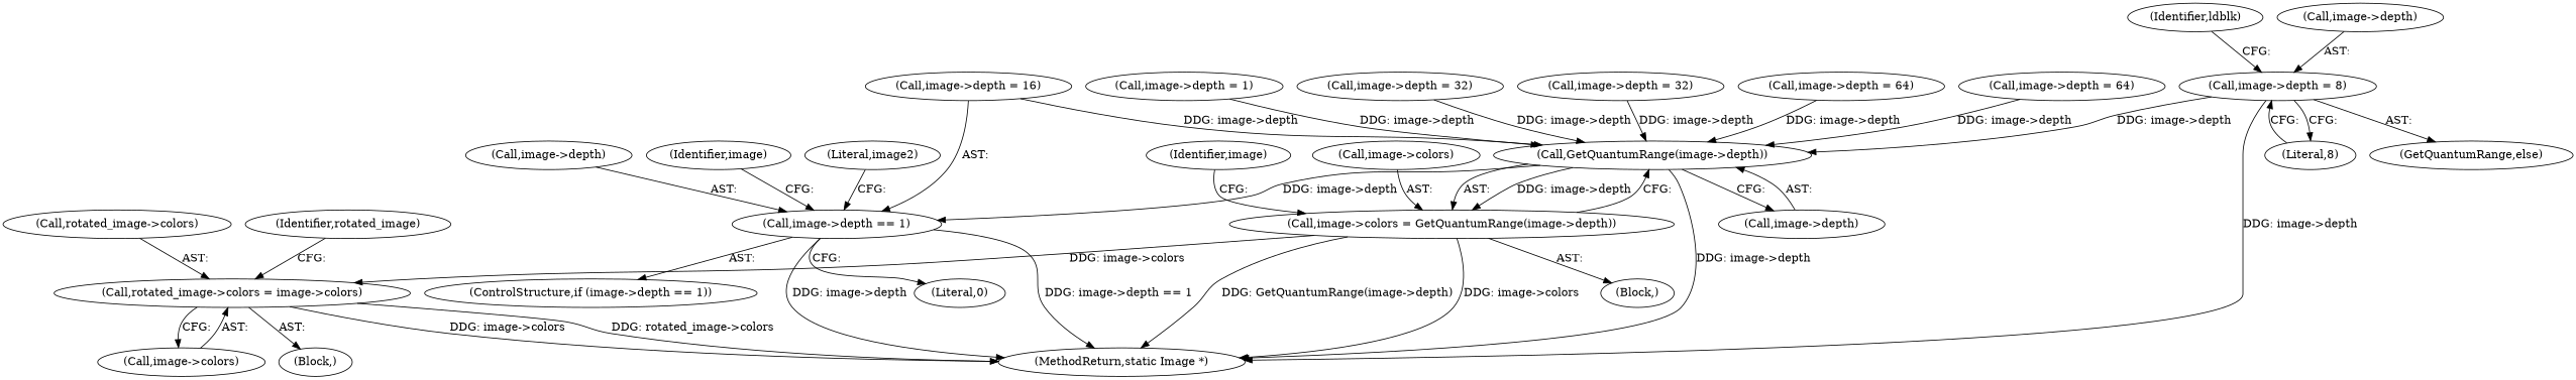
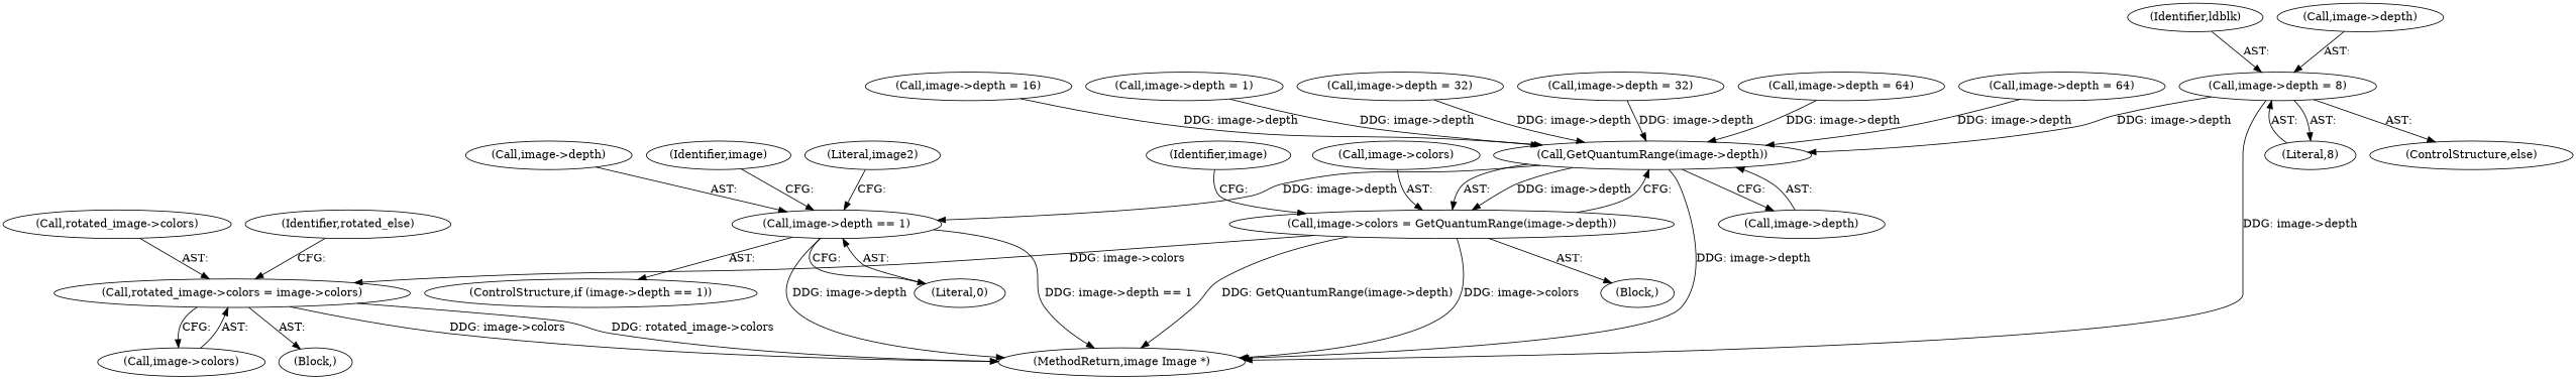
  digraph {
    n1 [label="(Call,image->depth = 8)"]
    n2 [label="(Call,GetQuantumRange(image->depth))"]
-   n3 [label="(MethodReturn,static Image *)"]
-   n4 [label="(GetQuantumRange,else)"]
+   n3 [label="(MethodReturn,image Image *)"]
+   n4 [label="(ControlStructure,else)"]
    n5 [label="(Literal,8)"]
    n6 [label="(Call,image->colors = GetQuantumRange(image->depth))"]
    n7 [label="(Call,image->depth == 1)"]
    n8 [label="(Call,image->depth)"]
    n9 [label="(Call,rotated_image->colors = image->colors)"]
    n10 [label="(Block,)"]
    n11 [label="(ControlStructure,if (image->depth == 1))"]
    n12 [label="(Literal,0)"]
    n13 [label="(Block,)"]
    n14 [label="(Call,image->colors)"]
    n15 [label="(Call,image->depth)"]
    n16 [label="(Identifier,image)"]
    n17 [label="(Call,image->colors)"]
    n18 [label="(Identifier,ldblk)"]
-   n19 [label="(Identifier,rotated_image)"]
+   n19 [label="(Identifier,rotated_else)"]
    n20 [label="(Call,image->depth = 64)"]
    n21 [label="(Identifier,image)"]
    n22 [label="(Call,image->depth = 64)"]
    n23 [label="(Call,image->depth = 16)"]
    n24 [label="(Call,image->depth = 1)"]
    n25 [label="(Call,image->depth = 32)"]
    n26 [label="(Literal,image2)"]
    n27 [label="(Call,rotated_image->colors)"]
    n28 [label="(Call,image->depth)"]
    n29 [label="(Call,image->depth = 32)"]
    n1 -> n2 [label="DDG: image->depth"]
    n1 -> n3 [label="DDG: image->depth"]
    n1 -> n4 [label="AST: "]
-   n1 -> n5 [label="CFG: "]
+   n1 -> n5 [label="AST: "]
    n2 -> n3 [label="DDG: image->depth"]
    n2 -> n6 [label="AST: "]
    n2 -> n6 [label="DDG: image->depth"]
    n2 -> n7 [label="DDG: image->depth"]
    n2 -> n8 [label="CFG: "]
-   n5 -> n1 [label="CFG: "]
+   n5 -> n1 [label="AST: "]
    n6 -> n2 [label="CFG: "]
    n6 -> n3 [label="DDG: GetQuantumRange(image->depth)"]
    n6 -> n3 [label="DDG: image->colors"]
    n6 -> n9 [label="DDG: image->colors"]
    n6 -> n10 [label="AST: "]
    n7 -> n3 [label="DDG: image->depth"]
    n7 -> n3 [label="DDG: image->depth == 1"]
    n7 -> n11 [label="AST: "]
    n7 -> n12 [label="CFG: "]
    n8 -> n2 [label="AST: "]
    n9 -> n3 [label="DDG: image->colors"]
    n9 -> n3 [label="DDG: rotated_image->colors"]
    n9 -> n13 [label="AST: "]
    n9 -> n14 [label="CFG: "]
-   n23 -> n7 [label="AST: "]
+   n12 -> n7 [label="AST: "]
    n14 -> n9 [label="AST: "]
    n15 -> n7 [label="AST: "]
    n16 -> n6 [label="CFG: "]
    n17 -> n6 [label="AST: "]
-   n18 -> n1 [label="CFG: "]
+   n18 -> n1 [label="AST: "]
    n19 -> n9 [label="CFG: "]
    n20 -> n2 [label="DDG: image->depth"]
    n21 -> n7 [label="CFG: "]
    n22 -> n2 [label="DDG: image->depth"]
    n23 -> n2 [label="DDG: image->depth"]
    n24 -> n2 [label="DDG: image->depth"]
    n25 -> n2 [label="DDG: image->depth"]
    n26 -> n7 [label="CFG: "]
    n27 -> n9 [label="AST: "]
    n28 -> n1 [label="AST: "]
    n29 -> n2 [label="DDG: image->depth"]
  }
